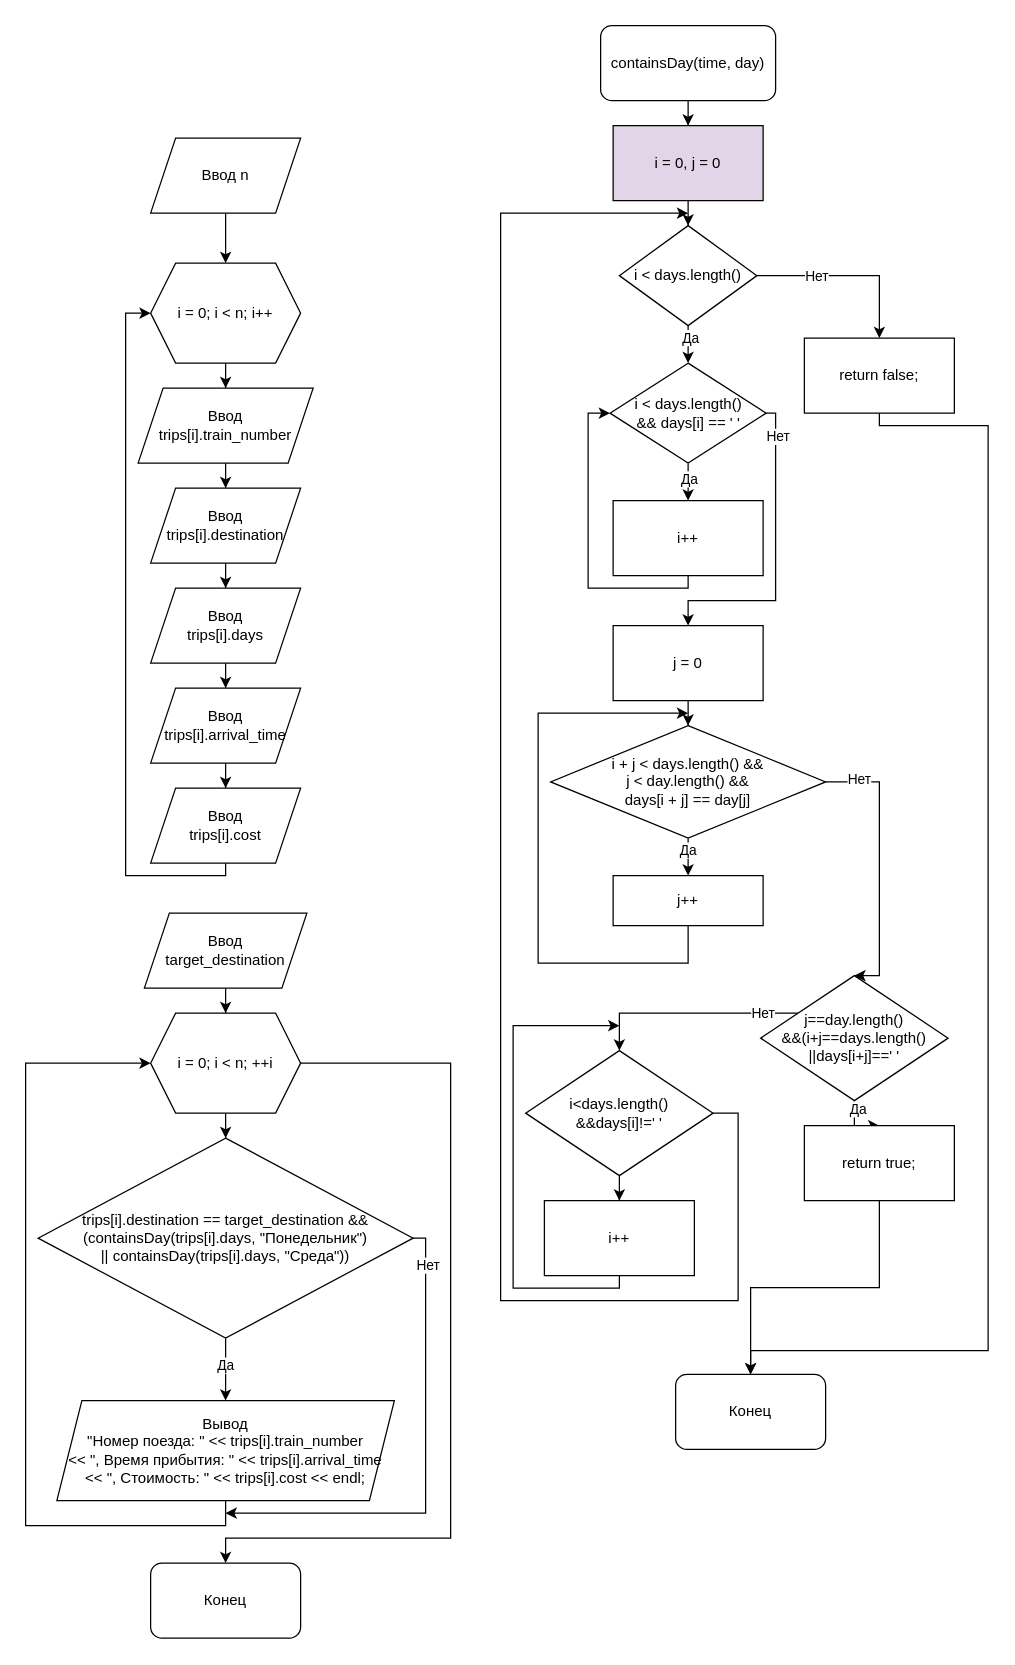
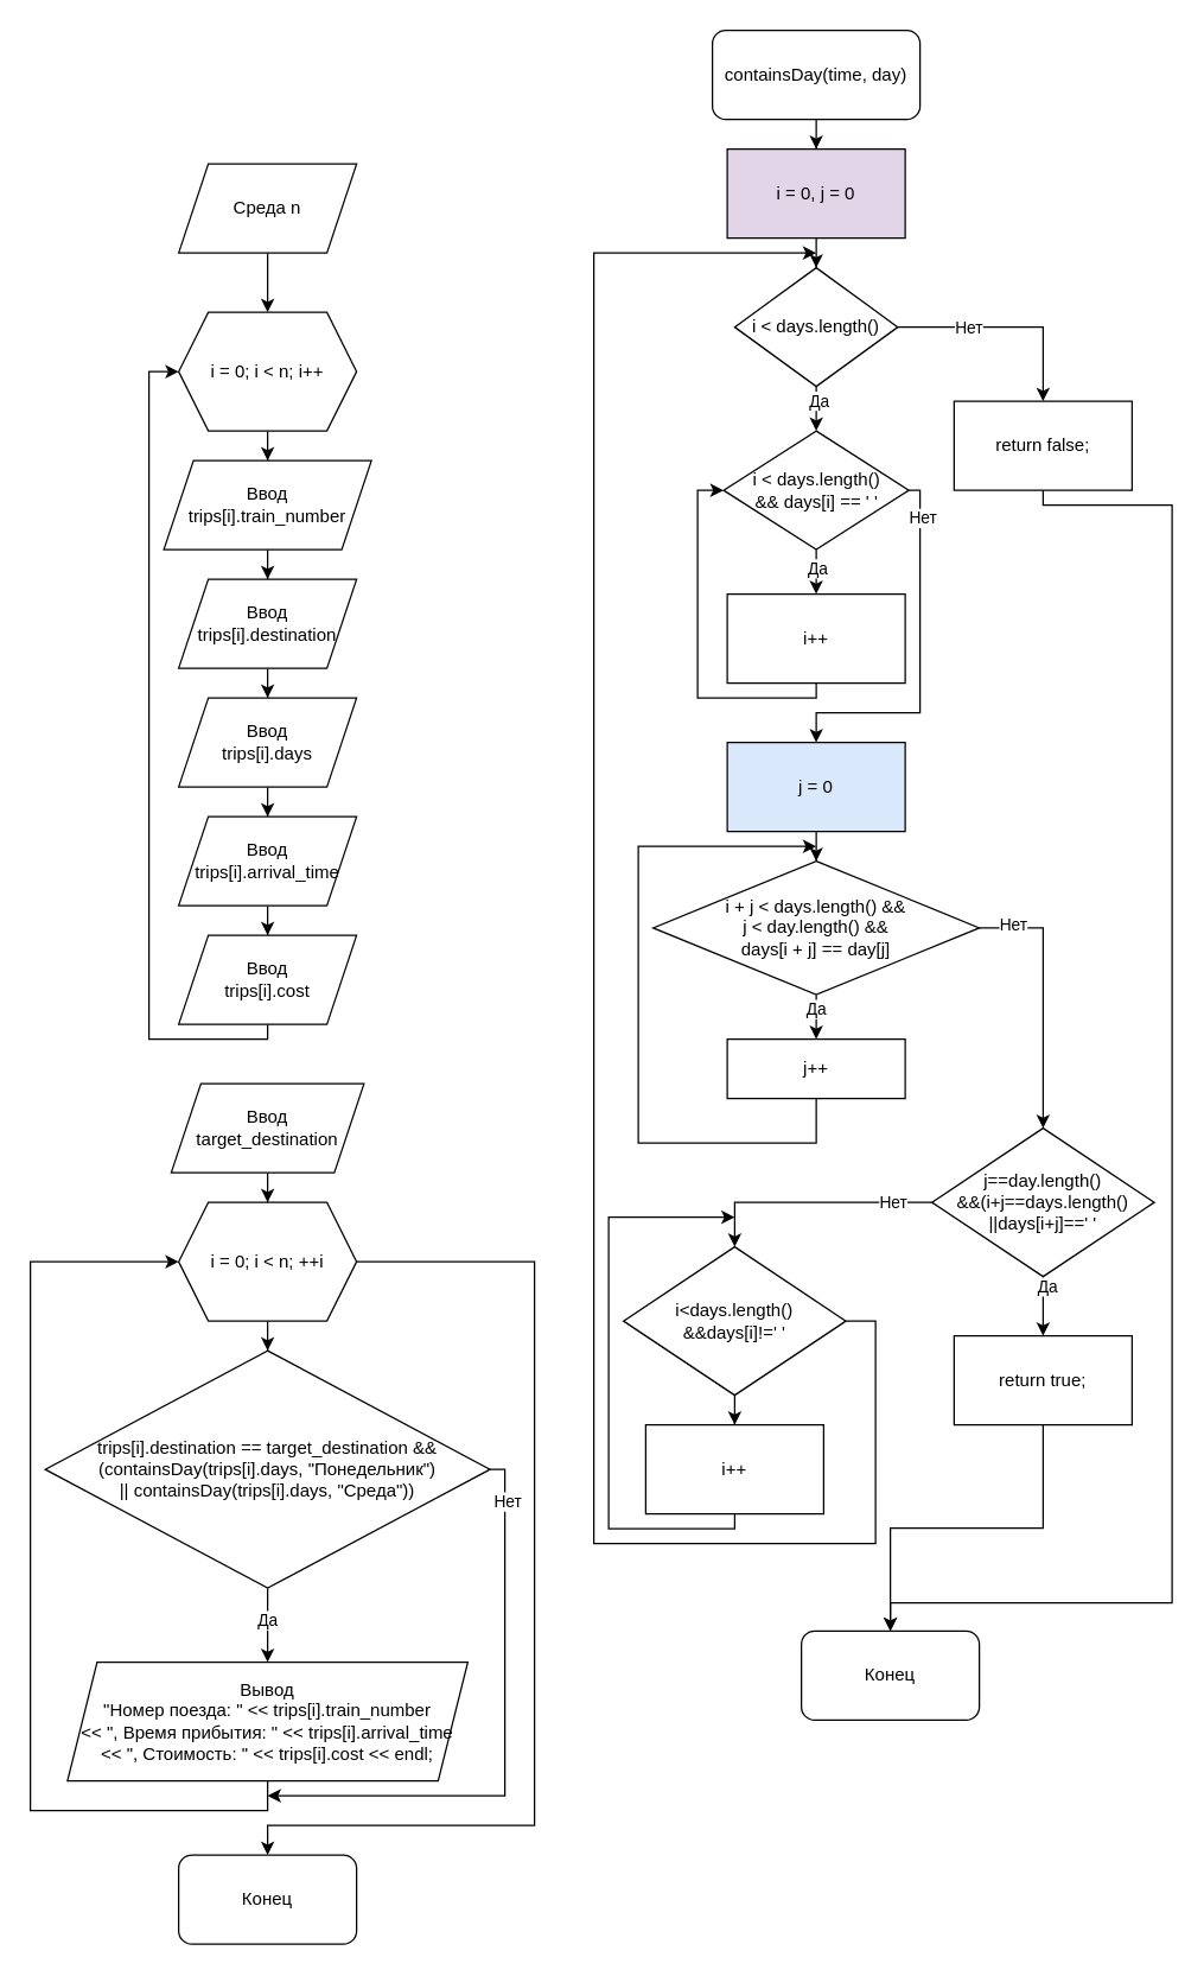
  <mxCell id="0" />
  <mxCell id="1" parent="0" />
  <mxCell id="2" style="edgeStyle=orthogonalEdgeStyle;rounded=0;orthogonalLoop=1;jettySize=auto;html=1;entryX=0.5;entryY=0;entryDx=0;entryDy=0;" edge="1" parent="1" source="3" target="5"><mxGeometry relative="1" as="geometry" /></mxCell>
- <mxCell id="3" value="Ввод n" style="shape=parallelogram;perimeter=parallelogramPerimeter;whiteSpace=wrap;html=1;fixedSize=1;" vertex="1" parent="1"><mxGeometry x="120" y="110" width="120" height="60" as="geometry" /></mxCell>
+ <mxCell id="3" value="Среда n" style="shape=parallelogram;perimeter=parallelogramPerimeter;whiteSpace=wrap;html=1;fixedSize=1;" vertex="1" parent="1"><mxGeometry x="120" y="110" width="120" height="60" as="geometry" /></mxCell>
  <mxCell id="4" style="edgeStyle=orthogonalEdgeStyle;rounded=0;orthogonalLoop=1;jettySize=auto;html=1;entryX=0.5;entryY=0;entryDx=0;entryDy=0;" edge="1" parent="1" source="5" target="7"><mxGeometry relative="1" as="geometry" /></mxCell>
  <mxCell id="5" value="i = 0; i &amp;lt; n; i++" style="shape=hexagon;perimeter=hexagonPerimeter2;whiteSpace=wrap;html=1;fixedSize=1;" vertex="1" parent="1"><mxGeometry x="120" y="210" width="120" height="80" as="geometry" /></mxCell>
  <mxCell id="6" style="edgeStyle=orthogonalEdgeStyle;rounded=0;orthogonalLoop=1;jettySize=auto;html=1;entryX=0.5;entryY=0;entryDx=0;entryDy=0;" edge="1" parent="1" source="7" target="9"><mxGeometry relative="1" as="geometry" /></mxCell>
  <mxCell id="7" value="Ввод&lt;div&gt;trips[i].train_number&lt;/div&gt;" style="shape=parallelogram;perimeter=parallelogramPerimeter;whiteSpace=wrap;html=1;fixedSize=1;" vertex="1" parent="1"><mxGeometry x="110" y="310" width="140" height="60" as="geometry" /></mxCell>
  <mxCell id="8" style="edgeStyle=orthogonalEdgeStyle;rounded=0;orthogonalLoop=1;jettySize=auto;html=1;entryX=0.5;entryY=0;entryDx=0;entryDy=0;" edge="1" parent="1" source="9" target="11"><mxGeometry relative="1" as="geometry" /></mxCell>
  <mxCell id="9" value="Ввод&lt;div&gt;trips[i].destination&lt;/div&gt;" style="shape=parallelogram;perimeter=parallelogramPerimeter;whiteSpace=wrap;html=1;fixedSize=1;" vertex="1" parent="1"><mxGeometry x="120" y="390" width="120" height="60" as="geometry" /></mxCell>
  <mxCell id="10" style="edgeStyle=orthogonalEdgeStyle;rounded=0;orthogonalLoop=1;jettySize=auto;html=1;entryX=0.5;entryY=0;entryDx=0;entryDy=0;" edge="1" parent="1" source="11" target="13"><mxGeometry relative="1" as="geometry" /></mxCell>
  <mxCell id="11" value="Ввод&lt;div&gt;trips[i].days&lt;/div&gt;" style="shape=parallelogram;perimeter=parallelogramPerimeter;whiteSpace=wrap;html=1;fixedSize=1;" vertex="1" parent="1"><mxGeometry x="120" y="470" width="120" height="60" as="geometry" /></mxCell>
  <mxCell id="12" value="" style="edgeStyle=orthogonalEdgeStyle;rounded=0;orthogonalLoop=1;jettySize=auto;html=1;" edge="1" parent="1" source="13" target="15"><mxGeometry relative="1" as="geometry" /></mxCell>
  <mxCell id="13" value="Ввод&lt;div&gt;trips[i].arrival_time&lt;/div&gt;" style="shape=parallelogram;perimeter=parallelogramPerimeter;whiteSpace=wrap;html=1;fixedSize=1;" vertex="1" parent="1"><mxGeometry x="120" y="550" width="120" height="60" as="geometry" /></mxCell>
  <mxCell id="14" style="edgeStyle=orthogonalEdgeStyle;rounded=0;orthogonalLoop=1;jettySize=auto;html=1;entryX=0;entryY=0.5;entryDx=0;entryDy=0;" edge="1" parent="1" source="15" target="5"><mxGeometry relative="1" as="geometry"><Array as="points"><mxPoint x="180" y="700" /><mxPoint x="100" y="700" /><mxPoint x="100" y="250" /></Array></mxGeometry></mxCell>
  <mxCell id="15" value="Ввод&lt;div&gt;trips[i].cost&lt;/div&gt;" style="shape=parallelogram;perimeter=parallelogramPerimeter;whiteSpace=wrap;html=1;fixedSize=1;" vertex="1" parent="1"><mxGeometry x="120" y="630" width="120" height="60" as="geometry" /></mxCell>
  <mxCell id="16" style="edgeStyle=orthogonalEdgeStyle;rounded=0;orthogonalLoop=1;jettySize=auto;html=1;entryX=0.5;entryY=0;entryDx=0;entryDy=0;" edge="1" parent="1" source="17" target="22"><mxGeometry relative="1" as="geometry" /></mxCell>
  <mxCell id="17" value="Ввод&lt;div&gt;target_destination&lt;/div&gt;" style="shape=parallelogram;perimeter=parallelogramPerimeter;whiteSpace=wrap;html=1;fixedSize=1;" vertex="1" parent="1"><mxGeometry x="115" y="730" width="130" height="60" as="geometry" /></mxCell>
  <mxCell id="18" style="edgeStyle=orthogonalEdgeStyle;rounded=0;orthogonalLoop=1;jettySize=auto;html=1;entryX=0.5;entryY=0;entryDx=0;entryDy=0;" edge="1" parent="1" source="22" target="25"><mxGeometry relative="1" as="geometry" /></mxCell>
  <mxCell id="19" style="edgeStyle=orthogonalEdgeStyle;rounded=0;orthogonalLoop=1;jettySize=auto;html=1;exitX=1;exitY=0.5;exitDx=0;exitDy=0;" edge="1" parent="1" source="25"><mxGeometry relative="1" as="geometry"><mxPoint x="180" y="1210" as="targetPoint" /><Array as="points"><mxPoint x="340" y="990" /><mxPoint x="340" y="1210" /></Array></mxGeometry></mxCell>
  <mxCell id="20" value="Нет" style="edgeLabel;html=1;align=center;verticalAlign=middle;resizable=0;points=[];" vertex="1" connectable="0" parent="19"><mxGeometry x="-0.84" y="1" relative="1" as="geometry"><mxPoint as="offset" /></mxGeometry></mxCell>
  <mxCell id="21" style="edgeStyle=orthogonalEdgeStyle;rounded=0;orthogonalLoop=1;jettySize=auto;html=1;entryX=0.5;entryY=0;entryDx=0;entryDy=0;" edge="1" parent="1" source="22" target="28"><mxGeometry relative="1" as="geometry"><Array as="points"><mxPoint x="360" y="850" /><mxPoint x="360" y="1230" /><mxPoint x="180" y="1230" /></Array></mxGeometry></mxCell>
  <mxCell id="22" value="i = 0; i &amp;lt; n; ++i" style="shape=hexagon;perimeter=hexagonPerimeter2;whiteSpace=wrap;html=1;fixedSize=1;" vertex="1" parent="1"><mxGeometry x="120" y="810" width="120" height="80" as="geometry" /></mxCell>
  <mxCell id="23" style="edgeStyle=orthogonalEdgeStyle;rounded=0;orthogonalLoop=1;jettySize=auto;html=1;entryX=0.5;entryY=0;entryDx=0;entryDy=0;" edge="1" parent="1" source="25" target="27"><mxGeometry relative="1" as="geometry" /></mxCell>
  <mxCell id="24" value="Да" style="edgeLabel;html=1;align=center;verticalAlign=middle;resizable=0;points=[];" vertex="1" connectable="0" parent="23"><mxGeometry x="-0.168" y="-1" relative="1" as="geometry"><mxPoint as="offset" /></mxGeometry></mxCell>
  <mxCell id="25" value="trips[i].destination == target_destination &amp;amp;&amp;amp;&lt;div&gt;(containsDay(trips[i].days, &quot;Понедельник&quot;)&lt;/div&gt;&lt;div&gt;|| containsDay(trips[i].days, &quot;Среда&quot;))&lt;/div&gt;" style="rhombus;whiteSpace=wrap;html=1;" vertex="1" parent="1"><mxGeometry x="30" y="910" width="300" height="160" as="geometry" /></mxCell>
  <mxCell id="26" style="edgeStyle=orthogonalEdgeStyle;rounded=0;orthogonalLoop=1;jettySize=auto;html=1;exitX=0.5;exitY=1;exitDx=0;exitDy=0;" edge="1" parent="1" source="27"><mxGeometry relative="1" as="geometry"><mxPoint x="120" y="850" as="targetPoint" /><Array as="points"><mxPoint x="180" y="1220" /><mxPoint x="20" y="1220" /><mxPoint x="20" y="850" /></Array></mxGeometry></mxCell>
  <mxCell id="27" value="Вывод&lt;div&gt;&lt;div&gt;&quot;Номер поезда: &quot; &amp;lt;&amp;lt; trips[i].train_number&lt;/div&gt;&lt;div&gt;&amp;lt;&amp;lt; &quot;, Время прибытия: &quot; &amp;lt;&amp;lt; trips[i].arrival_time&lt;/div&gt;&lt;div&gt;&amp;lt;&amp;lt; &quot;, Стоимость: &quot; &amp;lt;&amp;lt; trips[i].cost &amp;lt;&amp;lt; endl;&lt;/div&gt;&lt;/div&gt;" style="shape=parallelogram;perimeter=parallelogramPerimeter;whiteSpace=wrap;html=1;fixedSize=1;" vertex="1" parent="1"><mxGeometry x="45" y="1120" width="270" height="80" as="geometry" /></mxCell>
  <mxCell id="28" value="Конец" style="rounded=1;whiteSpace=wrap;html=1;" vertex="1" parent="1"><mxGeometry x="120" y="1250" width="120" height="60" as="geometry" /></mxCell>
  <mxCell id="29" style="edgeStyle=orthogonalEdgeStyle;rounded=0;orthogonalLoop=1;jettySize=auto;html=1;entryX=0.5;entryY=0;entryDx=0;entryDy=0;" edge="1" parent="1" source="30" target="32"><mxGeometry relative="1" as="geometry" /></mxCell>
  <mxCell id="30" value="containsDay(time, day)" style="rounded=1;whiteSpace=wrap;html=1;" vertex="1" parent="1"><mxGeometry x="480" y="20" width="140" height="60" as="geometry" /></mxCell>
  <mxCell id="31" style="edgeStyle=orthogonalEdgeStyle;rounded=0;orthogonalLoop=1;jettySize=auto;html=1;entryX=0.5;entryY=0;entryDx=0;entryDy=0;" edge="1" parent="1" source="32" target="37"><mxGeometry relative="1" as="geometry" /></mxCell>
  <mxCell id="32" value="i = 0, j = 0" style="rounded=0;whiteSpace=wrap;html=1;fillColor=#e1d5e7;" vertex="1" parent="1"><mxGeometry x="490" y="100" width="120" height="60" as="geometry" /></mxCell>
  <mxCell id="33" style="edgeStyle=orthogonalEdgeStyle;rounded=0;orthogonalLoop=1;jettySize=auto;html=1;entryX=0.5;entryY=0;entryDx=0;entryDy=0;" edge="1" parent="1" source="37" target="42"><mxGeometry relative="1" as="geometry" /></mxCell>
  <mxCell id="34" value="Да" style="edgeLabel;html=1;align=center;verticalAlign=middle;resizable=0;points=[];" vertex="1" connectable="0" parent="33"><mxGeometry x="-0.651" y="1" relative="1" as="geometry"><mxPoint as="offset" /></mxGeometry></mxCell>
  <mxCell id="35" value="" style="edgeStyle=orthogonalEdgeStyle;rounded=0;orthogonalLoop=1;jettySize=auto;html=1;" edge="1" parent="1" source="37" target="65"><mxGeometry relative="1" as="geometry" /></mxCell>
  <mxCell id="36" value="Нет" style="edgeLabel;html=1;align=center;verticalAlign=middle;resizable=0;points=[];" vertex="1" connectable="0" parent="35"><mxGeometry x="-0.369" relative="1" as="geometry"><mxPoint as="offset" /></mxGeometry></mxCell>
  <mxCell id="37" value="i &amp;lt; days.length()" style="rhombus;whiteSpace=wrap;html=1;" vertex="1" parent="1"><mxGeometry x="495" y="180" width="110" height="80" as="geometry" /></mxCell>
  <mxCell id="38" style="edgeStyle=orthogonalEdgeStyle;rounded=0;orthogonalLoop=1;jettySize=auto;html=1;entryX=0.5;entryY=0;entryDx=0;entryDy=0;" edge="1" parent="1" source="42" target="44"><mxGeometry relative="1" as="geometry" /></mxCell>
  <mxCell id="39" value="Да" style="edgeLabel;html=1;align=center;verticalAlign=middle;resizable=0;points=[];" vertex="1" connectable="0" parent="38"><mxGeometry x="0.138" relative="1" as="geometry"><mxPoint as="offset" /></mxGeometry></mxCell>
  <mxCell id="40" style="edgeStyle=orthogonalEdgeStyle;rounded=0;orthogonalLoop=1;jettySize=auto;html=1;entryX=0.5;entryY=0;entryDx=0;entryDy=0;" edge="1" parent="1" source="42" target="46"><mxGeometry relative="1" as="geometry"><Array as="points"><mxPoint x="620" y="330" /><mxPoint x="620" y="480" /><mxPoint x="550" y="480" /></Array></mxGeometry></mxCell>
  <mxCell id="41" value="Нет" style="edgeLabel;html=1;align=center;verticalAlign=middle;resizable=0;points=[];" vertex="1" connectable="0" parent="40"><mxGeometry x="-0.786" y="1" relative="1" as="geometry"><mxPoint as="offset" /></mxGeometry></mxCell>
  <mxCell id="42" value="i &amp;lt; days.length()&lt;div&gt;&amp;amp;&amp;amp; days[i] == ' '&lt;/div&gt;" style="rhombus;whiteSpace=wrap;html=1;" vertex="1" parent="1"><mxGeometry x="487.5" y="290" width="125" height="80" as="geometry" /></mxCell>
  <mxCell id="43" style="edgeStyle=orthogonalEdgeStyle;rounded=0;orthogonalLoop=1;jettySize=auto;html=1;entryX=0;entryY=0.5;entryDx=0;entryDy=0;" edge="1" parent="1" source="44" target="42"><mxGeometry relative="1" as="geometry"><Array as="points"><mxPoint x="550" y="470" /><mxPoint x="470" y="470" /><mxPoint x="470" y="330" /></Array></mxGeometry></mxCell>
  <mxCell id="44" value="i++" style="rounded=0;whiteSpace=wrap;html=1;" vertex="1" parent="1"><mxGeometry x="490" y="400" width="120" height="60" as="geometry" /></mxCell>
  <mxCell id="45" style="edgeStyle=orthogonalEdgeStyle;rounded=0;orthogonalLoop=1;jettySize=auto;html=1;entryX=0.5;entryY=0;entryDx=0;entryDy=0;" edge="1" parent="1" source="46" target="51"><mxGeometry relative="1" as="geometry" /></mxCell>
- <mxCell id="46" value="j = 0" style="rounded=0;whiteSpace=wrap;html=1;" vertex="1" parent="1"><mxGeometry x="490" y="500" width="120" height="60" as="geometry" /></mxCell>
+ <mxCell id="46" value="j = 0" style="rounded=0;whiteSpace=wrap;html=1;fillColor=#dae8fc;" vertex="1" parent="1"><mxGeometry x="490" y="500" width="120" height="60" as="geometry" /></mxCell>
  <mxCell id="47" value="" style="edgeStyle=orthogonalEdgeStyle;rounded=0;orthogonalLoop=1;jettySize=auto;html=1;" edge="1" parent="1" source="51" target="53"><mxGeometry relative="1" as="geometry" /></mxCell>
  <mxCell id="48" value="Да" style="edgeLabel;html=1;align=center;verticalAlign=middle;resizable=0;points=[];" vertex="1" connectable="0" parent="47"><mxGeometry x="-0.632" y="-1" relative="1" as="geometry"><mxPoint as="offset" /></mxGeometry></mxCell>
  <mxCell id="49" style="edgeStyle=orthogonalEdgeStyle;rounded=0;orthogonalLoop=1;jettySize=auto;html=1;entryX=0.5;entryY=0;entryDx=0;entryDy=0;" edge="1" parent="1" source="51" target="58"><mxGeometry relative="1" as="geometry"><Array as="points"><mxPoint x="703" y="625" /></Array></mxGeometry></mxCell>
  <mxCell id="50" value="Нет" style="edgeLabel;html=1;align=center;verticalAlign=middle;resizable=0;points=[];" vertex="1" connectable="0" parent="49"><mxGeometry x="-0.757" y="4" relative="1" as="geometry"><mxPoint y="1" as="offset" /></mxGeometry></mxCell>
  <mxCell id="51" value="i + j &lt; days.length() &amp;&amp;&#10;j &lt; day.length() &amp;&amp;&#10;days[i + j] == day[j]" style="rhombus;whiteSpace=wrap;html=1;" vertex="1" parent="1"><mxGeometry x="440" y="580" width="220" height="90" as="geometry" /></mxCell>
  <mxCell id="52" style="edgeStyle=orthogonalEdgeStyle;rounded=0;orthogonalLoop=1;jettySize=auto;html=1;" edge="1" parent="1" source="53"><mxGeometry relative="1" as="geometry"><mxPoint x="550" y="570" as="targetPoint" /><Array as="points"><mxPoint x="550" y="770" /><mxPoint x="430" y="770" /><mxPoint x="430" y="570" /></Array></mxGeometry></mxCell>
  <mxCell id="53" value="j++" style="whiteSpace=wrap;html=1;" vertex="1" parent="1"><mxGeometry x="490" y="700" width="120" height="40" as="geometry" /></mxCell>
  <mxCell id="54" style="edgeStyle=orthogonalEdgeStyle;rounded=0;orthogonalLoop=1;jettySize=auto;html=1;entryX=0.5;entryY=0;entryDx=0;entryDy=0;" edge="1" parent="1" source="58" target="60"><mxGeometry relative="1" as="geometry" /></mxCell>
  <mxCell id="55" value="Да" style="edgeLabel;html=1;align=center;verticalAlign=middle;resizable=0;points=[];" vertex="1" connectable="0" parent="54"><mxGeometry x="-0.69" y="2" relative="1" as="geometry"><mxPoint as="offset" /></mxGeometry></mxCell>
  <mxCell id="56" style="edgeStyle=orthogonalEdgeStyle;rounded=0;orthogonalLoop=1;jettySize=auto;html=1;entryX=0.5;entryY=0;entryDx=0;entryDy=0;" edge="1" parent="1" source="58" target="63"><mxGeometry relative="1" as="geometry"><Array as="points"><mxPoint x="495" y="810" /></Array></mxGeometry></mxCell>
  <mxCell id="57" value="Нет" style="edgeLabel;html=1;align=center;verticalAlign=middle;resizable=0;points=[];" vertex="1" connectable="0" parent="56"><mxGeometry x="-0.663" y="-1" relative="1" as="geometry"><mxPoint as="offset" /></mxGeometry></mxCell>
- <mxCell id="58" value="&lt;div&gt;j==day.length()&lt;/div&gt;&lt;div&gt;&amp;amp;&amp;amp;(i+j==days.length()&lt;/div&gt;&lt;div&gt;||days[i+j]==' '&lt;/div&gt;" style="rhombus;whiteSpace=wrap;html=1;" vertex="1" parent="1"><mxGeometry x="608" y="780" width="150" height="100" as="geometry" /></mxCell>
+ <mxCell id="58" value="&lt;div&gt;j==day.length()&lt;/div&gt;&lt;div&gt;&amp;amp;&amp;amp;(i+j==days.length()&lt;/div&gt;&lt;div&gt;||days[i+j]==' '&lt;/div&gt;" style="rhombus;whiteSpace=wrap;html=1;" vertex="1" parent="1"><mxGeometry x="628" y="760" width="150" height="100" as="geometry" /></mxCell>
  <mxCell id="59" style="edgeStyle=orthogonalEdgeStyle;rounded=0;orthogonalLoop=1;jettySize=auto;html=1;entryX=0.5;entryY=0;entryDx=0;entryDy=0;" edge="1" parent="1" source="60" target="68"><mxGeometry relative="1" as="geometry" /></mxCell>
  <mxCell id="60" value="return true;" style="whiteSpace=wrap;html=1;" vertex="1" parent="1"><mxGeometry x="643" y="900" width="120" height="60" as="geometry" /></mxCell>
  <mxCell id="61" style="edgeStyle=orthogonalEdgeStyle;rounded=0;orthogonalLoop=1;jettySize=auto;html=1;" edge="1" parent="1" source="63" target="67"><mxGeometry relative="1" as="geometry" /></mxCell>
  <mxCell id="62" style="edgeStyle=orthogonalEdgeStyle;rounded=0;orthogonalLoop=1;jettySize=auto;html=1;" edge="1" parent="1" source="63"><mxGeometry relative="1" as="geometry"><mxPoint x="550" y="170" as="targetPoint" /><Array as="points"><mxPoint x="590" y="890" /><mxPoint x="590" y="1040" /><mxPoint x="400" y="1040" /><mxPoint x="400" y="170" /></Array></mxGeometry></mxCell>
  <mxCell id="63" value="&lt;div&gt;i&amp;lt;days.length()&lt;/div&gt;&lt;div&gt;&amp;amp;&amp;amp;days[i]!=' '&lt;/div&gt;" style="rhombus;whiteSpace=wrap;html=1;" vertex="1" parent="1"><mxGeometry x="420" y="840" width="150" height="100" as="geometry" /></mxCell>
  <mxCell id="64" style="edgeStyle=orthogonalEdgeStyle;rounded=0;orthogonalLoop=1;jettySize=auto;html=1;entryX=0.5;entryY=0;entryDx=0;entryDy=0;" edge="1" parent="1" source="65" target="68"><mxGeometry relative="1" as="geometry"><Array as="points"><mxPoint x="703" y="340" /><mxPoint x="790" y="340" /><mxPoint x="790" y="1080" /><mxPoint x="600" y="1080" /></Array></mxGeometry></mxCell>
  <mxCell id="65" value="return false;" style="whiteSpace=wrap;html=1;" vertex="1" parent="1"><mxGeometry x="643" y="270" width="120" height="60" as="geometry" /></mxCell>
  <mxCell id="66" style="edgeStyle=orthogonalEdgeStyle;rounded=0;orthogonalLoop=1;jettySize=auto;html=1;" edge="1" parent="1" source="67"><mxGeometry relative="1" as="geometry"><mxPoint x="495" y="820" as="targetPoint" /><Array as="points"><mxPoint x="495" y="1030" /><mxPoint x="410" y="1030" /><mxPoint x="410" y="820" /></Array></mxGeometry></mxCell>
  <mxCell id="67" value="i++" style="rounded=0;whiteSpace=wrap;html=1;" vertex="1" parent="1"><mxGeometry x="435" y="960" width="120" height="60" as="geometry" /></mxCell>
  <mxCell id="68" value="Конец" style="rounded=1;whiteSpace=wrap;html=1;" vertex="1" parent="1"><mxGeometry x="540" y="1099" width="120" height="60" as="geometry" /></mxCell>
